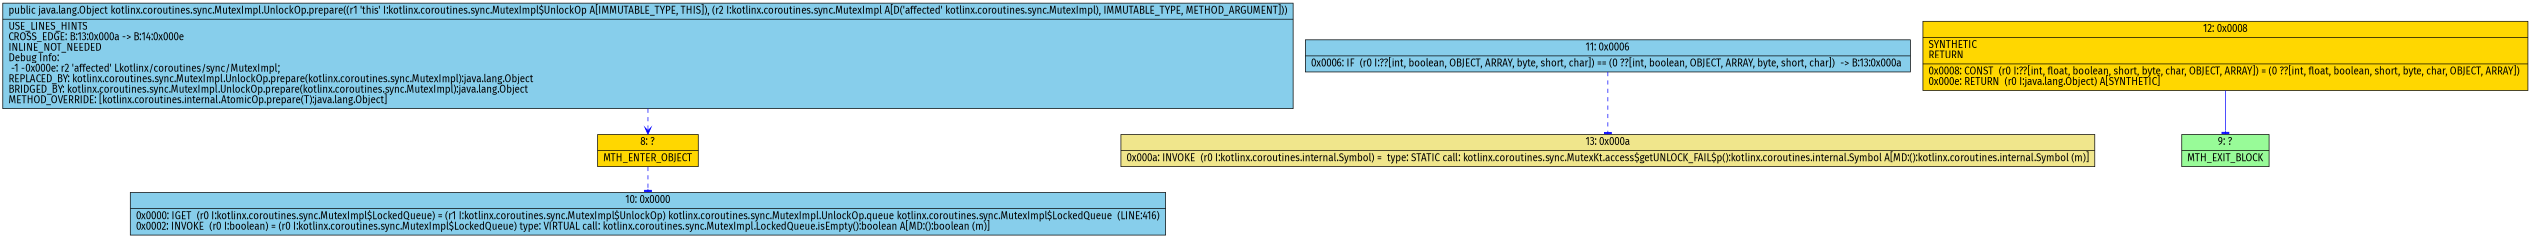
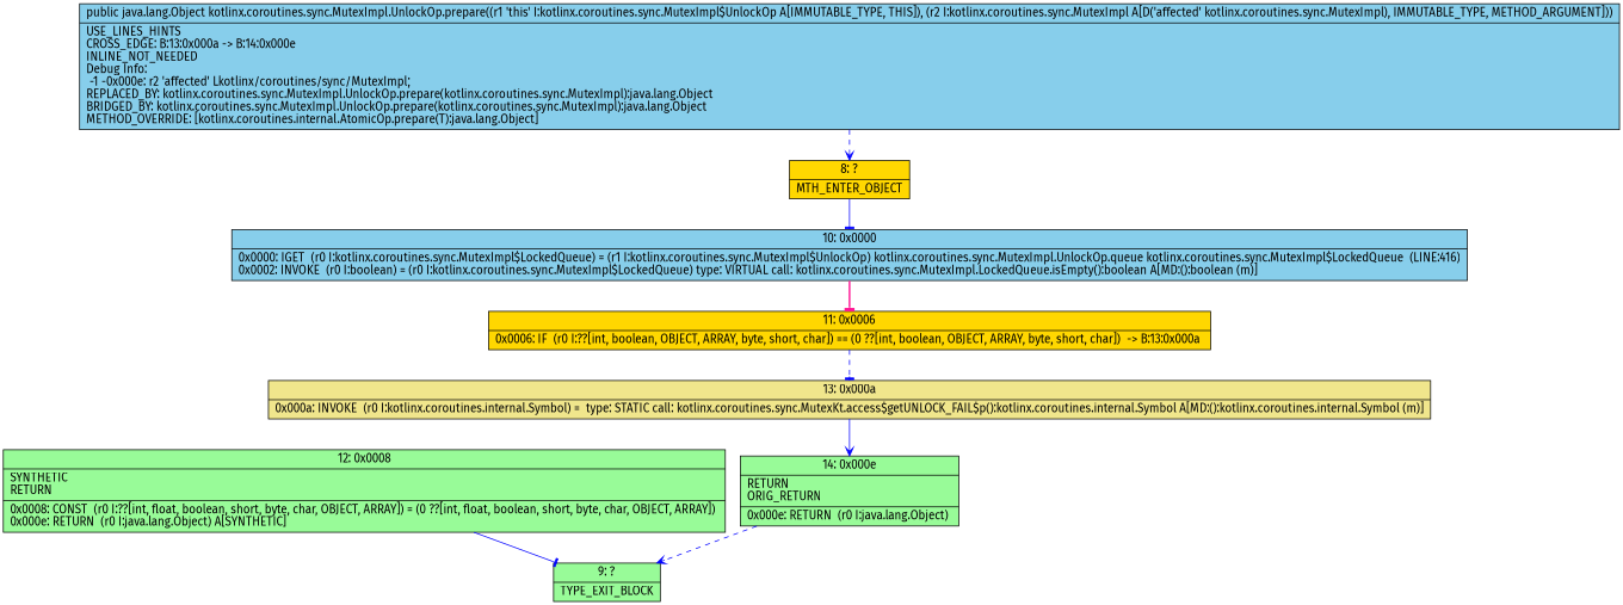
  digraph {
    fontname="Fira Sans"
    node [fillcolor=palegreen fontname="Fira Sans" shape=record style=filled]
    edge [arrowhead=tee color=blue fontname="Fira Sans" style=dashed]
    n1 [fillcolor=gold label="{8\:\ ?|MTH_ENTER_OBJECT\l}"]
    n2 [fillcolor=skyblue label="{10\:\ 0x0000|0x0000: IGET  (r0 I:kotlinx.coroutines.sync.MutexImpl$LockedQueue) = (r1 I:kotlinx.coroutines.sync.MutexImpl$UnlockOp) kotlinx.coroutines.sync.MutexImpl.UnlockOp.queue kotlinx.coroutines.sync.MutexImpl$LockedQueue  (LINE:416)\l0x0002: INVOKE  (r0 I:boolean) = (r0 I:kotlinx.coroutines.sync.MutexImpl$LockedQueue) type: VIRTUAL call: kotlinx.coroutines.sync.MutexImpl.LockedQueue.isEmpty():boolean A[MD:():boolean (m)]\l}"]
-   n3 [fillcolor=skyblue label="{11\:\ 0x0006|0x0006: IF  (r0 I:??[int, boolean, OBJECT, ARRAY, byte, short, char]) == (0 ??[int, boolean, OBJECT, ARRAY, byte, short, char])  \-\> B:13:0x000a \l}"]
+   n3 [fillcolor=gold label="{11\:\ 0x0006|0x0006: IF  (r0 I:??[int, boolean, OBJECT, ARRAY, byte, short, char]) == (0 ??[int, boolean, OBJECT, ARRAY, byte, short, char])  \-\> B:13:0x000a \l}"]
    n4 [fillcolor=khaki label="{13\:\ 0x000a|0x000a: INVOKE  (r0 I:kotlinx.coroutines.internal.Symbol) =  type: STATIC call: kotlinx.coroutines.sync.MutexKt.access$getUNLOCK_FAIL$p():kotlinx.coroutines.internal.Symbol A[MD:():kotlinx.coroutines.internal.Symbol (m)]\l}"]
-   n5 [fillcolor=gold label="{12\:\ 0x0008|SYNTHETIC\lRETURN\l|0x0008: CONST  (r0 I:??[int, float, boolean, short, byte, char, OBJECT, ARRAY]) = (0 ??[int, float, boolean, short, byte, char, OBJECT, ARRAY]) \l0x000e: RETURN  (r0 I:java.lang.Object) A[SYNTHETIC]\l}"]
-   n6 [label="{9\:\ ?|MTH_EXIT_BLOCK\l}"]
+   n5 [label="{12\:\ 0x0008|SYNTHETIC\lRETURN\l|0x0008: CONST  (r0 I:??[int, float, boolean, short, byte, char, OBJECT, ARRAY]) = (0 ??[int, float, boolean, short, byte, char, OBJECT, ARRAY]) \l0x000e: RETURN  (r0 I:java.lang.Object) A[SYNTHETIC]\l}"]
+   n6 [label="{9\:\ ?|TYPE_EXIT_BLOCK\l}"]
+   n7 [label="{14\:\ 0x000e|RETURN\lORIG_RETURN\l|0x000e: RETURN  (r0 I:java.lang.Object) \l}"]
    n8 [fillcolor=skyblue label="{public java.lang.Object kotlinx.coroutines.sync.MutexImpl.UnlockOp.prepare((r1 'this' I:kotlinx.coroutines.sync.MutexImpl$UnlockOp A[IMMUTABLE_TYPE, THIS]), (r2 I:kotlinx.coroutines.sync.MutexImpl A[D('affected' kotlinx.coroutines.sync.MutexImpl), IMMUTABLE_TYPE, METHOD_ARGUMENT]))  | USE_LINES_HINTS\lCROSS_EDGE: B:13:0x000a \-\> B:14:0x000e\lINLINE_NOT_NEEDED\lDebug Info:\l  \-1 \-0x000e: r2 'affected' Lkotlinx\/coroutines\/sync\/MutexImpl;\lREPLACED_BY: kotlinx.coroutines.sync.MutexImpl.UnlockOp.prepare(kotlinx.coroutines.sync.MutexImpl):java.lang.Object\lBRIDGED_BY: kotlinx.coroutines.sync.MutexImpl.UnlockOp.prepare(kotlinx.coroutines.sync.MutexImpl):java.lang.Object\lMETHOD_OVERRIDE: [kotlinx.coroutines.internal.AtomicOp.prepare(T):java.lang.Object]\l}"]
-   n1 -> n2
+   n1 -> n2 [style=solid]
+   n2 -> n3 [color=deeppink style=bold]
    n3 -> n4
+   n4 -> n7 [arrowhead=vee style=solid]
    n5 -> n6 [style=solid]
+   n7 -> n6 [arrowhead=vee]
    n8 -> n1 [arrowhead=vee]
  }
